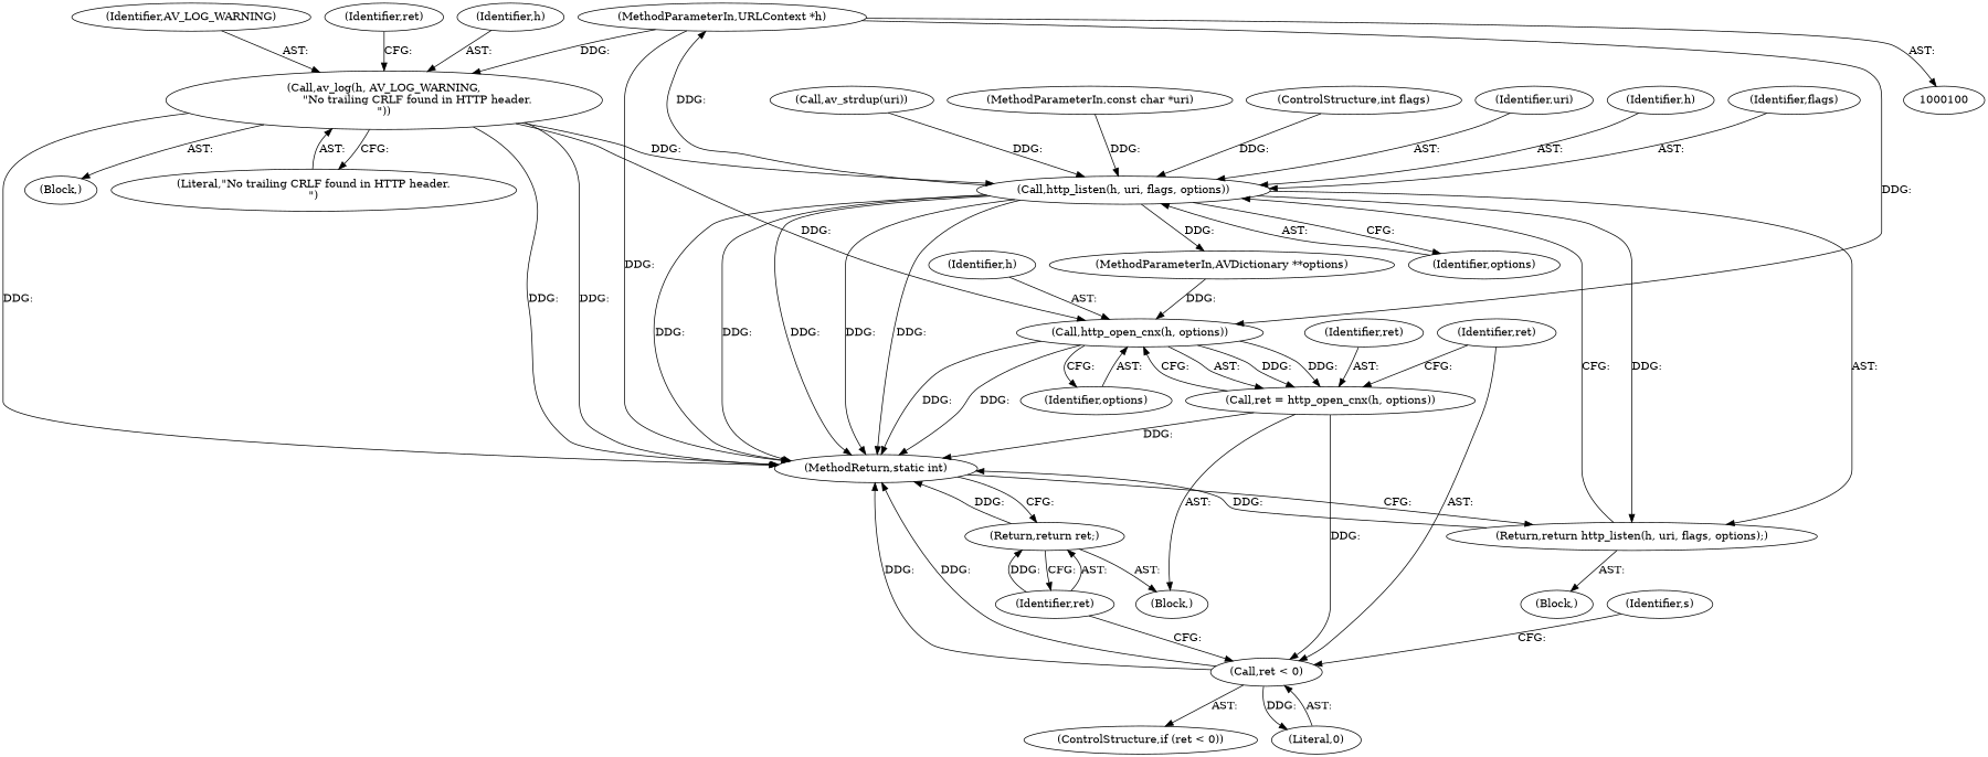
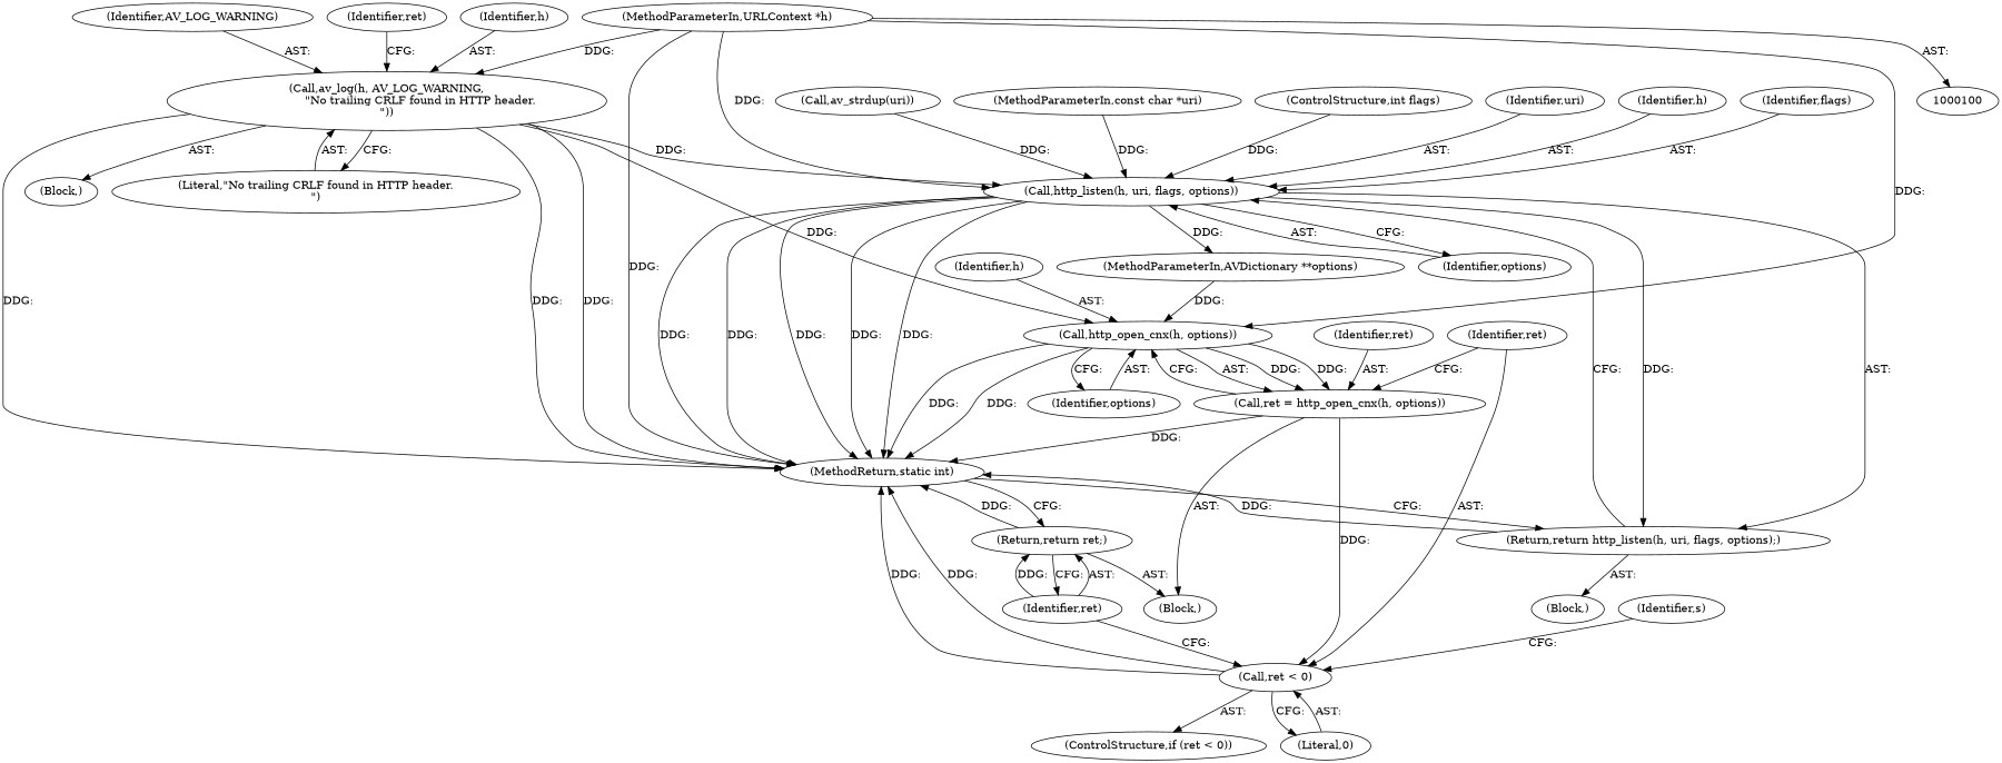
  digraph {
    n1 [label="(MethodParameterIn,URLContext *h)"]
    n2 [label="(Call,av_log(h, AV_LOG_WARNING,\n                   \"No trailing CRLF found in HTTP header.\n\"))"]
    n3 [label="(Call,http_listen(h, uri, flags, options))"]
    n4 [label="(Call,http_open_cnx(h, options))"]
    n5 [label="(MethodReturn,static int)"]
    1000100
    n7 [label="(Block,)"]
    n8 [label="(Literal,\"No trailing CRLF found in HTTP header.\n\")"]
    n9 [label="(Return,return http_listen(h, uri, flags, options);)"]
    n10 [label="(Identifier,options)"]
    n11 [label="(MethodParameterIn,AVDictionary **options)"]
    n12 [label="(Call,ret = http_open_cnx(h, options))"]
    n13 [label="(Identifier,options)"]
    n14 [label="(Return,return ret;)"]
    n15 [label="(Block,)"]
    n16 [label="(Call,ret < 0)"]
    n17 [label="(Block,)"]
    n18 [label="(ControlStructure,if (ret < 0))"]
    n19 [label="(Literal,0)"]
    n20 [label="(Identifier,ret)"]
    n21 [label="(Identifier,ret)"]
    n22 [label="(Identifier,ret)"]
    n23 [label="(Call,av_strdup(uri))"]
    n24 [label="(Identifier,s)"]
    n25 [label="(MethodParameterIn,const char *uri)"]
    n26 [label="(ControlStructure,int flags)"]
    n27 [label="(Identifier,h)"]
    n28 [label="(Identifier,ret)"]
    n29 [label="(Identifier,uri)"]
    n30 [label="(Identifier,h)"]
    n31 [label="(Identifier,h)"]
    n32 [label="(Identifier,flags)"]
    n33 [label="(Identifier,AV_LOG_WARNING)"]
    n1 -> n2 [label="DDG: "]
-   n3 -> n1 [label="DDG: "]
+   n1 -> n3 [label="DDG: "]
    n1 -> n4 [label="DDG: "]
    n1 -> n5 [label="DDG: "]
    n1 -> 1000100 [label="AST: "]
    n2 -> n3 [label="DDG: "]
    n2 -> n4 [label="DDG: "]
    n2 -> n5 [label="DDG: "]
    n2 -> n5 [label="DDG: "]
    n2 -> n5 [label="DDG: "]
    n2 -> n7 [label="AST: "]
    n2 -> n8 [label="CFG: "]
    n3 -> n5 [label="DDG: "]
    n3 -> n5 [label="DDG: "]
    n3 -> n5 [label="DDG: "]
    n3 -> n5 [label="DDG: "]
    n3 -> n5 [label="DDG: "]
    n3 -> n9 [label="AST: "]
    n3 -> n9 [label="DDG: "]
    n3 -> n10 [label="CFG: "]
    n3 -> n11 [label="DDG: "]
    n4 -> n5 [label="DDG: "]
    n4 -> n5 [label="DDG: "]
    n4 -> n12 [label="AST: "]
    n4 -> n12 [label="DDG: "]
    n4 -> n12 [label="DDG: "]
    n4 -> n13 [label="CFG: "]
    n5 -> n9 [label="CFG: "]
    n5 -> n14 [label="CFG: "]
    n8 -> n2 [label="AST: "]
    n9 -> n3 [label="CFG: "]
    n9 -> n5 [label="DDG: "]
    n9 -> n15 [label="AST: "]
    n10 -> n3 [label="AST: "]
    n11 -> n4 [label="DDG: "]
    n12 -> n4 [label="CFG: "]
    n12 -> n5 [label="DDG: "]
    n12 -> n16 [label="DDG: "]
    n12 -> n17 [label="AST: "]
    n13 -> n4 [label="AST: "]
    n14 -> n5 [label="DDG: "]
    n14 -> n17 [label="AST: "]
    n14 -> n20 [label="CFG: "]
    n16 -> n5 [label="DDG: "]
    n16 -> n5 [label="DDG: "]
    n16 -> n18 [label="AST: "]
-   n16 -> n19 [label="DDG: "]
+   n16 -> n19 [label="CFG: "]
    n19 -> n16 [label="AST: "]
    n20 -> n14 [label="AST: "]
    n20 -> n14 [label="DDG: "]
    n20 -> n16 [label="CFG: "]
    n21 -> n12 [label="CFG: "]
    n21 -> n16 [label="AST: "]
    n22 -> n2 [label="CFG: "]
    n23 -> n3 [label="DDG: "]
    n24 -> n16 [label="CFG: "]
    n25 -> n3 [label="DDG: "]
    n26 -> n3 [label="DDG: "]
    n27 -> n4 [label="AST: "]
    n28 -> n12 [label="AST: "]
    n29 -> n3 [label="AST: "]
    n30 -> n3 [label="AST: "]
    n31 -> n2 [label="AST: "]
    n32 -> n3 [label="AST: "]
    n33 -> n2 [label="AST: "]
  }
